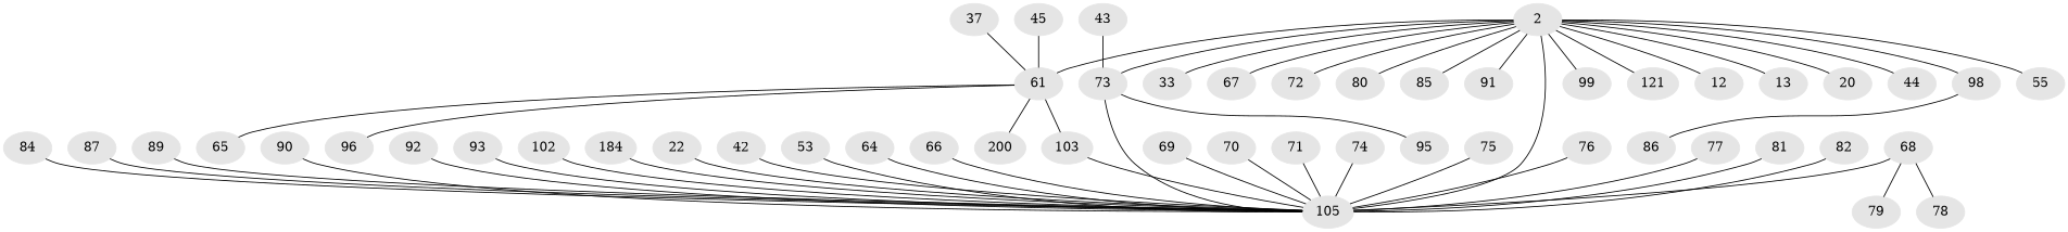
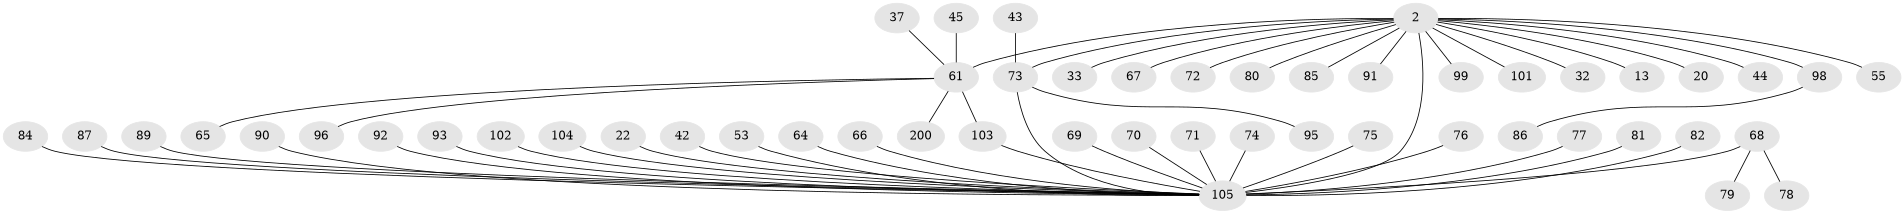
  graph {
    node [color=gray90 style=filled]
    2
-   12
+   12 [label=32]
    13
    20
    44 [super="+11"]
    55
    61 [super="+16+56+17+25+57+27"]
    n8 [label=33 super="+36"]
    67 [super="+3+38"]
    72 [super="+49"]
    73 [super="+62+35"]
    80 [super="+29"]
    85
    91 [super="+33"]
    98
    99
-   101 [super="+83" label=121]
+   101 [super="+83"]
    105 [super="+7+51+19+88+97"]
    65
    96 [super="+94"]
    n21 [label=200]
    103
    95
    86 [super="+48"]
    22 [super="+18"]
    37
    42
    43
    45
    53
    64
    66
    68 [super="+58+50"]
    78
    79
    69 [super="+40"]
    70
    71 [super="+34"]
    74
    75
    76 [super="+31"]
    77
    81
    82
    84 [super="+60"]
    87
    89 [super="+10"]
    90
    92
    93
    102
-   104 [super="+30" label=184]
+   104 [super="+30"]
    2 -- 12
    2 -- 13
    2 -- 20
    2 -- 44
    2 -- 55
    2 -- 61 [weight=5]
    2 -- n8
    2 -- 67
    2 -- 72
    2 -- 73 [weight=2]
    2 -- 80
    2 -- 85
    2 -- 91
    2 -- 98
    2 -- 99
    2 -- 101
    2 -- 105 [weight=8]
    61 -- 65
    61 -- 96
    61 -- n21
    61 -- 103
    73 -- 105
    73 -- 95
    98 -- 86
    103 -- 105
    22 -- 105
    37 -- 61
    42 -- 105
    43 -- 73
    45 -- 61
    53 -- 105
    64 -- 105
    66 -- 105
    68 -- 105 [weight=4]
    68 -- 78
    68 -- 79
    69 -- 105
    70 -- 105
    71 -- 105
    74 -- 105
    75 -- 105
    76 -- 105
    77 -- 105
    81 -- 105
    82 -- 105
    84 -- 105
    87 -- 105
    89 -- 105
    90 -- 105
    92 -- 105
    93 -- 105
    102 -- 105
    104 -- 105
  }
